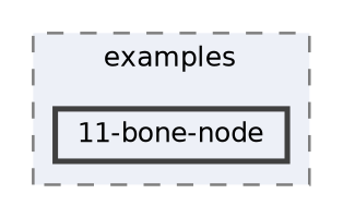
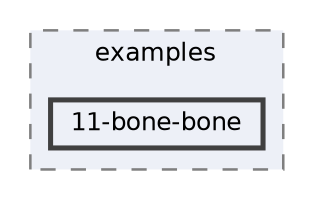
  digraph {
    compound=true
    rankdir=LR
-   n1 [color=grey25 fillcolor="#edf0f7" fontname=Helvetica fontsize=10 height=0.2 label="11-bone-node" shape=box style="filled,bold" width=0.4]
+   n1 [color=grey25 fillcolor="#edf0f7" fontname=Helvetica fontsize=10 height=0.2 label="11-bone-bone" shape=box style="filled,bold" width=0.4]
    subgraph cluster_1 {
      bgcolor="#edf0f7"
      fontname=Helvetica
      fontsize=10
      label=examples
      pencolor=grey50
      style="filled,dashed"
      n1
    }
  }
